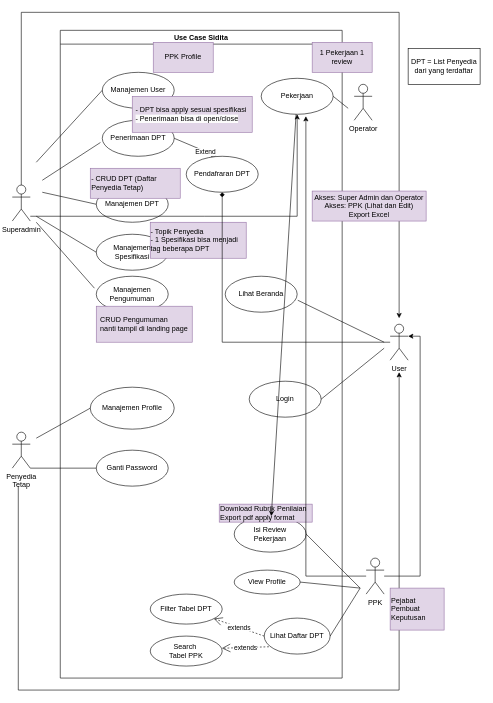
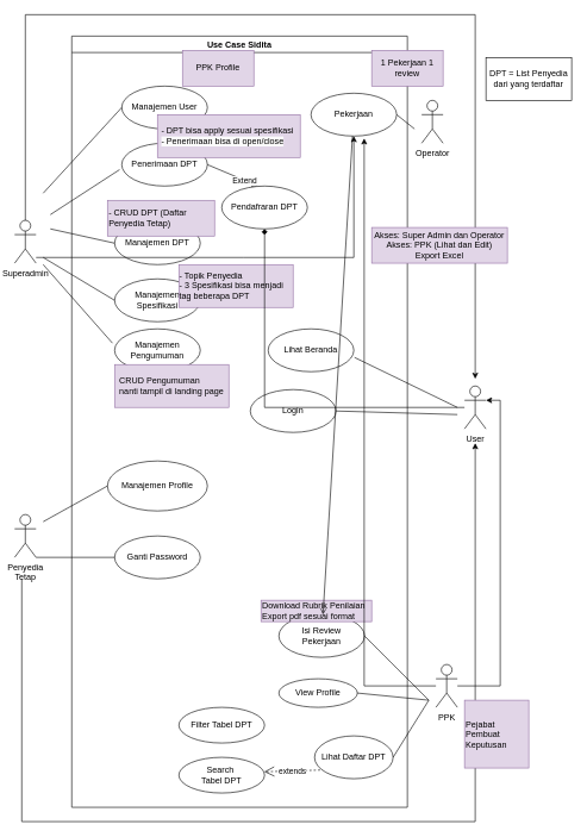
  <mxCell id="0" />
  <mxCell id="1" parent="0" />
  <mxCell id="2" value="Use Case&amp;nbsp;&lt;span style=&quot;background-color: initial;&quot;&gt;Sidita&lt;/span&gt;" style="swimlane;whiteSpace=wrap;html=1;" parent="1" vertex="1"><mxGeometry x="100" y="50" width="470" height="1080" as="geometry" /></mxCell>
  <mxCell id="3" value="Manajemen User" style="ellipse;whiteSpace=wrap;html=1;" parent="2" vertex="1"><mxGeometry x="70" y="70" width="120" height="60" as="geometry" /></mxCell>
  <mxCell id="4" value="Manajemen DPT" style="ellipse;whiteSpace=wrap;html=1;" parent="2" vertex="1"><mxGeometry x="60" y="260" width="120" height="60" as="geometry" /></mxCell>
  <mxCell id="5" value="Manajemen Spesifikasi" style="ellipse;whiteSpace=wrap;html=1;" parent="2" vertex="1"><mxGeometry x="60" y="340" width="120" height="60" as="geometry" /></mxCell>
  <mxCell id="6" value="Manajemen Pengumuman" style="ellipse;whiteSpace=wrap;html=1;" parent="2" vertex="1"><mxGeometry x="60" y="410" width="120" height="60" as="geometry" /></mxCell>
  <mxCell id="7" value="Penerimaan DPT" style="ellipse;whiteSpace=wrap;html=1;" parent="2" vertex="1"><mxGeometry x="70" y="150" width="120" height="60" as="geometry" /></mxCell>
  <mxCell id="8" value="" style="endArrow=none;html=1;rounded=0;entryX=0;entryY=0.5;entryDx=0;entryDy=0;" parent="2" edge="1" target="3"><mxGeometry width="50" height="50" relative="1" as="geometry"><mxPoint x="-40" y="220" as="sourcePoint" /><mxPoint x="70" y="90" as="targetPoint" /></mxGeometry></mxCell>
  <mxCell id="9" value="Lihat Beranda" style="ellipse;whiteSpace=wrap;html=1;" parent="2" vertex="1"><mxGeometry x="275" y="410" width="120" height="60" as="geometry" /></mxCell>
- <mxCell id="10" value="Login" style="ellipse;whiteSpace=wrap;html=1;" parent="2" vertex="1"><mxGeometry x="315" y="585" width="120" height="60" as="geometry" /></mxCell>
+ <mxCell id="10" value="Login" style="ellipse;whiteSpace=wrap;html=1;" parent="2" vertex="1"><mxGeometry x="250" y="495" width="120" height="60" as="geometry" /></mxCell>
  <mxCell id="11" value="Ganti Password" style="ellipse;whiteSpace=wrap;html=1;" parent="2" vertex="1"><mxGeometry x="60" y="700" width="120" height="60" as="geometry" /></mxCell>
  <mxCell id="12" value="" style="endArrow=none;html=1;rounded=0;exitX=1.008;exitY=0.667;exitDx=0;exitDy=0;exitPerimeter=0;" parent="2" source="9" edge="1"><mxGeometry width="50" height="50" relative="1" as="geometry"><mxPoint x="390" y="380" as="sourcePoint" /><mxPoint x="540" y="520" as="targetPoint" /></mxGeometry></mxCell>
  <mxCell id="13" value="Manajemen Profile" style="ellipse;whiteSpace=wrap;html=1;" parent="2" vertex="1"><mxGeometry x="50" y="595" width="140" height="70" as="geometry" /></mxCell>
  <mxCell id="14" value="Lihat Daftar DPT" style="ellipse;whiteSpace=wrap;html=1;" parent="2" vertex="1"><mxGeometry x="340" y="980" width="110" height="60" as="geometry" /></mxCell>
  <mxCell id="15" value="PPK Profile" style="rounded=0;whiteSpace=wrap;html=1;fillColor=#e1d5e7;strokeColor=#9673a6;" parent="2" vertex="1"><mxGeometry x="155" y="20" width="100" height="50" as="geometry" /></mxCell>
  <mxCell id="16" value="- CRUD DPT (Daftar Penyedia Tetap)" style="rounded=0;whiteSpace=wrap;html=1;fillColor=#e1d5e7;strokeColor=#9673a6;align=left;" parent="2" vertex="1"><mxGeometry x="50" y="230" width="150" height="50" as="geometry" /></mxCell>
  <mxCell id="17" value="&lt;div style=&quot;text-align: left;&quot;&gt;- DPT bisa apply sesuai spesifikasi&amp;nbsp;&lt;/div&gt;&lt;div style=&quot;text-align: left;&quot;&gt;&lt;span style=&quot;color: rgb(0, 0, 0); font-family: Helvetica; font-size: 12px; font-style: normal; font-variant-ligatures: normal; font-variant-caps: normal; font-weight: 400; letter-spacing: normal; orphans: 2; text-indent: 0px; text-transform: none; widows: 2; word-spacing: 0px; -webkit-text-stroke-width: 0px; white-space: normal; background-color: rgb(251, 251, 251); text-decoration-thickness: initial; text-decoration-style: initial; text-decoration-color: initial; float: none; display: inline !important;&quot;&gt;- Penerimaan bisa di open/close&lt;/span&gt;&lt;/div&gt;" style="rounded=0;whiteSpace=wrap;html=1;fillColor=#e1d5e7;strokeColor=#9673a6;" parent="2" vertex="1"><mxGeometry x="120" y="110" width="200" height="60" as="geometry" /></mxCell>
- <mxCell id="18" value="&lt;div style=&quot;text-align: left;&quot;&gt;&lt;span style=&quot;background-color: initial;&quot;&gt;- Topik Penyedia&lt;/span&gt;&lt;/div&gt;&lt;div style=&quot;text-align: left;&quot;&gt;&lt;span style=&quot;&quot;&gt;- 1 Spesifikasi bisa menjadi tag beberapa DPT&lt;/span&gt;&lt;br&gt;&lt;/div&gt;" style="rounded=0;whiteSpace=wrap;html=1;fillColor=#e1d5e7;strokeColor=#9673a6;" parent="2" vertex="1"><mxGeometry x="150" y="320" width="160" height="60" as="geometry" /></mxCell>
+ <mxCell id="18" value="&lt;div style=&quot;text-align: left;&quot;&gt;&lt;span style=&quot;background-color: initial;&quot;&gt;- Topik Penyedia&lt;/span&gt;&lt;/div&gt;&lt;div style=&quot;text-align: left;&quot;&gt;&lt;span style=&quot;&quot;&gt;- 3 Spesifikasi bisa menjadi tag beberapa DPT&lt;/span&gt;&lt;br&gt;&lt;/div&gt;" style="rounded=0;whiteSpace=wrap;html=1;fillColor=#e1d5e7;strokeColor=#9673a6;" parent="2" vertex="1"><mxGeometry x="150" y="320" width="160" height="60" as="geometry" /></mxCell>
  <mxCell id="19" value="&lt;div style=&quot;text-align: left;&quot;&gt;CRUD Pengumuman&lt;/div&gt;&lt;div style=&quot;text-align: left;&quot;&gt;nanti tampil di landing page&lt;/div&gt;" style="rounded=0;whiteSpace=wrap;html=1;fillColor=#e1d5e7;strokeColor=#9673a6;" parent="2" vertex="1"><mxGeometry x="60" y="460" width="160" height="60" as="geometry" /></mxCell>
  <mxCell id="20" value="&lt;div&gt;Pekerjaan&lt;/div&gt;" style="ellipse;whiteSpace=wrap;html=1;" parent="2" vertex="1"><mxGeometry x="335" y="80" width="120" height="60" as="geometry" /></mxCell>
  <mxCell id="21" value="Filter Tabel DPT" style="ellipse;whiteSpace=wrap;html=1;" parent="2" vertex="1"><mxGeometry x="150" y="940" width="120" height="50" as="geometry" /></mxCell>
- <mxCell id="22" value="Search&amp;nbsp;&lt;div&gt;Tabel PPK&lt;/div&gt;" style="ellipse;whiteSpace=wrap;html=1;" parent="2" vertex="1"><mxGeometry x="150" y="1010" width="120" height="50" as="geometry" /></mxCell>
+ <mxCell id="22" value="Search&amp;nbsp;&lt;div&gt;Tabel DPT&lt;/div&gt;" style="ellipse;whiteSpace=wrap;html=1;" parent="2" vertex="1"><mxGeometry x="150" y="1010" width="120" height="50" as="geometry" /></mxCell>
  <mxCell id="23" value="extends" style="endArrow=open;endSize=12;dashed=1;html=1;rounded=0;exitX=0.071;exitY=0.797;exitDx=0;exitDy=0;entryX=0.996;entryY=0.405;entryDx=0;entryDy=0;exitPerimeter=0;entryPerimeter=0;" parent="2" source="14" target="22" edge="1"><mxGeometry width="160" relative="1" as="geometry"><mxPoint x="405" y="910" as="sourcePoint" /><mxPoint x="350" y="880" as="targetPoint" /></mxGeometry></mxCell>
  <mxCell id="24" value="View Profile" style="ellipse;whiteSpace=wrap;html=1;" parent="2" vertex="1"><mxGeometry x="290" y="900" width="110" height="40" as="geometry" /></mxCell>
- <mxCell id="25" value="extends" style="endArrow=open;endSize=12;dashed=1;html=1;rounded=0;exitX=0;exitY=0.5;exitDx=0;exitDy=0;" parent="2" source="14" target="21" edge="1"><mxGeometry width="160" relative="1" as="geometry"><mxPoint x="180" y="870" as="sourcePoint" /><mxPoint x="340" y="870" as="targetPoint" /></mxGeometry></mxCell>
  <mxCell id="26" value="Isi Review&lt;div&gt;Pekerjaan&lt;/div&gt;" style="ellipse;whiteSpace=wrap;html=1;" vertex="1" parent="2"><mxGeometry x="290" y="810" width="120" height="60" as="geometry" /></mxCell>
  <mxCell id="27" value="Pendafraran DPT" style="ellipse;whiteSpace=wrap;html=1;" vertex="1" parent="2"><mxGeometry x="210" y="210" width="120" height="60" as="geometry" /></mxCell>
  <mxCell id="28" value="" style="endArrow=classic;html=1;rounded=0;exitX=1;exitY=0.5;exitDx=0;exitDy=0;entryX=0.42;entryY=-0.005;entryDx=0;entryDy=0;entryPerimeter=0;" edge="1" parent="2" source="7" target="27"><mxGeometry width="50" height="50" relative="1" as="geometry"><mxPoint x="210" y="220" as="sourcePoint" /><mxPoint x="260" y="170" as="targetPoint" /></mxGeometry></mxCell>
  <mxCell id="29" value="Extend" style="edgeLabel;html=1;align=center;verticalAlign=middle;resizable=0;points=[];" vertex="1" connectable="0" parent="28"><mxGeometry x="0.471" y="-1" relative="1" as="geometry"><mxPoint as="offset" /></mxGeometry></mxCell>
- <mxCell id="30" value="Download Rubrik Penilaian&lt;div&gt;Export pdf apply format&lt;/div&gt;" style="rounded=0;whiteSpace=wrap;html=1;fillColor=#e1d5e7;strokeColor=#9673a6;align=left;" vertex="1" parent="2"><mxGeometry x="265" y="790" width="155" height="30" as="geometry" /></mxCell>
- <mxCell id="31" value="" style="endArrow=classic;html=1;rounded=0;" edge="1" parent="2" source="20" target="26"><mxGeometry width="50" height="50" relative="1" as="geometry"><mxPoint x="370" y="190" as="sourcePoint" /><mxPoint x="320" y="280" as="targetPoint" /></mxGeometry></mxCell>
+ <mxCell id="30" value="Download Rubrik Penilaian&lt;div&gt;Export pdf sesuai format&lt;/div&gt;" style="rounded=0;whiteSpace=wrap;html=1;fillColor=#e1d5e7;strokeColor=#9673a6;align=left;" vertex="1" parent="2"><mxGeometry x="265" y="790" width="155" height="30" as="geometry" /></mxCell>
+ <mxCell id="31" value="" style="endArrow=open;html=1;rounded=0;" edge="1" parent="2" source="20" target="26"><mxGeometry width="50" height="50" relative="1" as="geometry"><mxPoint x="370" y="190" as="sourcePoint" /><mxPoint x="320" y="280" as="targetPoint" /></mxGeometry></mxCell>
  <mxCell id="32" style="edgeStyle=orthogonalEdgeStyle;rounded=0;orthogonalLoop=1;jettySize=auto;html=1;endArrow=diamond;" edge="1" parent="1" source="33" target="27"><mxGeometry relative="1" as="geometry" /></mxCell>
  <mxCell id="33" value="User" style="shape=umlActor;verticalLabelPosition=bottom;verticalAlign=top;html=1;outlineConnect=0;" parent="1" vertex="1"><mxGeometry x="650" y="540" width="30" height="60" as="geometry" /></mxCell>
  <mxCell id="34" style="edgeStyle=orthogonalEdgeStyle;rounded=0;orthogonalLoop=1;jettySize=auto;html=1;" edge="1" parent="1" source="35" target="20"><mxGeometry relative="1" as="geometry"><Array as="points"><mxPoint x="340" y="360" /><mxPoint x="340" y="360" /></Array></mxGeometry></mxCell>
  <mxCell id="35" value="Superadmin" style="shape=umlActor;verticalLabelPosition=bottom;verticalAlign=top;html=1;outlineConnect=0;" parent="1" vertex="1"><mxGeometry x="20" y="308" width="30" height="60" as="geometry" /></mxCell>
  <mxCell id="36" style="edgeStyle=orthogonalEdgeStyle;rounded=0;orthogonalLoop=1;jettySize=auto;html=1;" parent="1" edge="1"><mxGeometry relative="1" as="geometry"><mxPoint x="30" y="810" as="sourcePoint" /><mxPoint x="665" y="620" as="targetPoint" /><Array as="points"><mxPoint x="30" y="1150" /><mxPoint x="665" y="1150" /></Array></mxGeometry></mxCell>
  <mxCell id="37" value="Penyedia&lt;div&gt;Tetap&lt;/div&gt;" style="shape=umlActor;verticalLabelPosition=bottom;verticalAlign=top;html=1;outlineConnect=0;" parent="1" vertex="1"><mxGeometry x="20" y="720" width="30" height="60" as="geometry" /></mxCell>
  <mxCell id="38" style="edgeStyle=orthogonalEdgeStyle;rounded=0;orthogonalLoop=1;jettySize=auto;html=1;" parent="1" source="35" edge="1"><mxGeometry relative="1" as="geometry"><mxPoint x="665" y="530" as="targetPoint" /><Array as="points"><mxPoint x="35" y="20" /><mxPoint x="665" y="20" /></Array></mxGeometry></mxCell>
  <mxCell id="39" value="" style="endArrow=none;html=1;rounded=0;entryX=0;entryY=0.5;entryDx=0;entryDy=0;" parent="1" target="4" edge="1"><mxGeometry width="50" height="50" relative="1" as="geometry"><mxPoint x="70" y="320" as="sourcePoint" /><mxPoint x="180" y="190" as="targetPoint" /></mxGeometry></mxCell>
  <mxCell id="40" value="" style="endArrow=none;html=1;rounded=0;entryX=0;entryY=0.5;entryDx=0;entryDy=0;" parent="1" target="5" edge="1"><mxGeometry width="50" height="50" relative="1" as="geometry"><mxPoint x="60" y="360" as="sourcePoint" /><mxPoint x="190" y="200" as="targetPoint" /></mxGeometry></mxCell>
  <mxCell id="41" value="" style="endArrow=none;html=1;rounded=0;entryX=-0.025;entryY=0.333;entryDx=0;entryDy=0;entryPerimeter=0;" parent="1" target="6" edge="1"><mxGeometry width="50" height="50" relative="1" as="geometry"><mxPoint x="60" y="370" as="sourcePoint" /><mxPoint x="200" y="210" as="targetPoint" /></mxGeometry></mxCell>
  <mxCell id="42" value="" style="endArrow=none;html=1;rounded=0;exitX=1;exitY=0.5;exitDx=0;exitDy=0;" parent="1" source="10" edge="1"><mxGeometry width="50" height="50" relative="1" as="geometry"><mxPoint x="500" y="480" as="sourcePoint" /><mxPoint x="640" y="580" as="targetPoint" /></mxGeometry></mxCell>
  <mxCell id="43" value="PPK" style="shape=umlActor;verticalLabelPosition=bottom;verticalAlign=top;html=1;outlineConnect=0;" parent="1" vertex="1"><mxGeometry x="610" y="930" width="30" height="60" as="geometry" /></mxCell>
  <mxCell id="44" value="" style="endArrow=none;html=1;rounded=0;entryX=0;entryY=0.5;entryDx=0;entryDy=0;" parent="1" target="13" edge="1"><mxGeometry width="50" height="50" relative="1" as="geometry"><mxPoint x="60" y="730" as="sourcePoint" /><mxPoint x="650" y="580" as="targetPoint" /></mxGeometry></mxCell>
  <mxCell id="45" value="" style="endArrow=none;html=1;rounded=0;entryX=1;entryY=0.5;entryDx=0;entryDy=0;" parent="1" target="14" edge="1"><mxGeometry width="50" height="50" relative="1" as="geometry"><mxPoint x="600" y="980" as="sourcePoint" /><mxPoint x="160" y="910" as="targetPoint" /></mxGeometry></mxCell>
  <mxCell id="46" style="edgeStyle=orthogonalEdgeStyle;rounded=0;orthogonalLoop=1;jettySize=auto;html=1;entryX=1;entryY=0.333;entryDx=0;entryDy=0;entryPerimeter=0;" parent="1" source="43" target="33" edge="1"><mxGeometry relative="1" as="geometry" /></mxCell>
  <mxCell id="47" value="" style="endArrow=none;html=1;rounded=0;entryX=-0.025;entryY=0.617;entryDx=0;entryDy=0;entryPerimeter=0;" parent="1" target="7" edge="1"><mxGeometry width="50" height="50" relative="1" as="geometry"><mxPoint x="70" y="300" as="sourcePoint" /><mxPoint x="180" y="150" as="targetPoint" /></mxGeometry></mxCell>
  <mxCell id="48" value="DPT = List Penyedia dari yang terdaftar" style="rounded=0;whiteSpace=wrap;html=1;" parent="1" vertex="1"><mxGeometry x="680" y="80" width="120" height="60" as="geometry" /></mxCell>
- <mxCell id="49" value="Pejabat Pembuat Keputusan" style="rounded=0;whiteSpace=wrap;html=1;fillColor=#e1d5e7;strokeColor=#9673a6;align=left;" parent="1" vertex="1"><mxGeometry x="650" y="980" width="90" height="70" as="geometry" /></mxCell>
+ <mxCell id="49" value="Pejabat Pembuat Keputusan" style="rounded=0;whiteSpace=wrap;html=1;fillColor=#e1d5e7;strokeColor=#9673a6;align=left;" parent="1" vertex="1"><mxGeometry x="650" y="980" width="90" height="95" as="geometry" /></mxCell>
  <mxCell id="50" value="Operator" style="shape=umlActor;verticalLabelPosition=bottom;verticalAlign=top;html=1;outlineConnect=0;" parent="1" vertex="1"><mxGeometry x="590" y="140" width="30" height="60" as="geometry" /></mxCell>
  <mxCell id="51" value="1 Pekerjaan 1 review" style="rounded=0;whiteSpace=wrap;html=1;fillColor=#e1d5e7;strokeColor=#9673a6;" parent="1" vertex="1"><mxGeometry x="520" width="100" height="50" as="geometry" y="70" /></mxCell>
  <mxCell id="52" value="" style="endArrow=none;html=1;rounded=0;entryX=1;entryY=0.5;entryDx=0;entryDy=0;" parent="1" target="24" edge="1"><mxGeometry width="50" height="50" relative="1" as="geometry"><mxPoint x="600" y="980" as="sourcePoint" /><mxPoint x="560" y="1050" as="targetPoint" /></mxGeometry></mxCell>
  <mxCell id="53" value="" style="endArrow=none;html=1;rounded=0;exitX=1;exitY=0.5;exitDx=0;exitDy=0;" parent="1" source="20" edge="1"><mxGeometry width="50" height="50" relative="1" as="geometry"><mxPoint x="540" y="265" as="sourcePoint" /><mxPoint x="580" y="180" as="targetPoint" /></mxGeometry></mxCell>
  <mxCell id="54" value="" style="endArrow=none;html=1;rounded=0;entryX=1;entryY=0.5;entryDx=0;entryDy=0;" edge="1" parent="1" target="26"><mxGeometry width="50" height="50" relative="1" as="geometry"><mxPoint x="600" y="980" as="sourcePoint" /><mxPoint x="380" y="860" as="targetPoint" /></mxGeometry></mxCell>
  <mxCell id="55" value="Akses: Super Admin dan Operator&lt;br&gt;Akses: PPK (Lihat dan Edit)&lt;br&gt;Export Excel" style="rounded=0;whiteSpace=wrap;html=1;fillColor=#e1d5e7;strokeColor=#9673a6;" vertex="1" parent="1"><mxGeometry x="520" y="318" width="190" height="50" as="geometry" /></mxCell>
  <mxCell id="56" style="edgeStyle=orthogonalEdgeStyle;rounded=0;orthogonalLoop=1;jettySize=auto;html=1;entryX=0.621;entryY=1.053;entryDx=0;entryDy=0;entryPerimeter=0;" edge="1" parent="1" source="43" target="20"><mxGeometry relative="1" as="geometry" /></mxCell>
  <mxCell id="57" value="" style="endArrow=none;html=1;rounded=0;entryX=0;entryY=0.5;entryDx=0;entryDy=0;exitX=1;exitY=1;exitDx=0;exitDy=0;exitPerimeter=0;" edge="1" parent="1" source="37" target="11"><mxGeometry width="50" height="50" relative="1" as="geometry"><mxPoint x="40" y="790" as="sourcePoint" /><mxPoint x="90" y="740" as="targetPoint" /></mxGeometry></mxCell>
